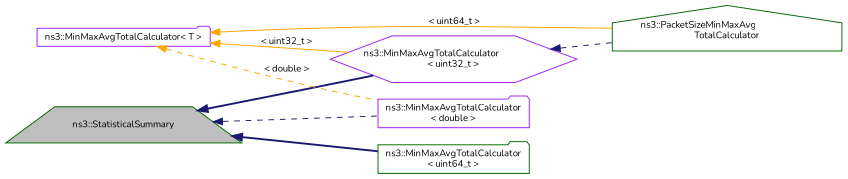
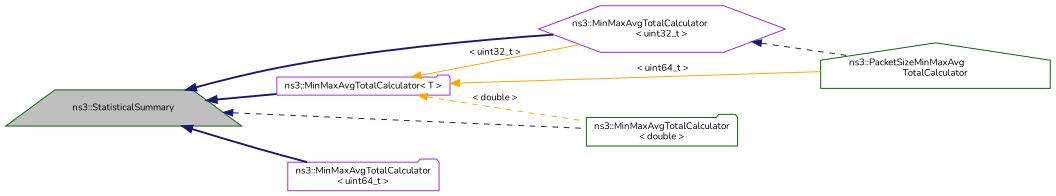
  digraph {
    fontname=Nunito
    rankdir=LR
    node [color=darkgreen fillcolor=white fontname=Nunito fontsize=10 shape=folder style=filled]
    edge [color=midnightblue dir=back fontname=Nunito fontsize=10 labelfontname=Helvetica labelfontsize=10 style=bold]
    n1 [fillcolor=grey75 fontcolor=black height=0.2 label="ns3::StatisticalSummary" shape=trapezium width=0.4]
    n2 [color=purple height=0.2 label="ns3::MinMaxAvgTotalCalculator\l\< uint32_t \>" shape=hexagon width=0.4]
-   n3 [color=purple height=0.2 label="ns3::MinMaxAvgTotalCalculator\l\< double \>" width=0.4]
-   n4 [height=0.2 label="ns3::MinMaxAvgTotalCalculator\l\< uint64_t \>" width=0.4]
+   n3 [height=0.2 label="ns3::MinMaxAvgTotalCalculator\l\< double \>" width=0.4]
+   n4 [color=purple height=0.2 label="ns3::MinMaxAvgTotalCalculator\l\< uint64_t \>" width=0.4]
    n5 [color=purple height=0.2 label="ns3::MinMaxAvgTotalCalculator\< T \>" width=0.4]
    n6 [height=0.2 label="ns3::PacketSizeMinMaxAvg\lTotalCalculator" shape=house width=0.4]
    n1 -> n2
    n1 -> n3 [style=dashed]
    n1 -> n4
+   n1 -> n5
    n2 -> n6 [style=dashed]
    n5 -> n2 [color=orange label=" \< uint32_t \>" style=solid]
    n5 -> n3 [color=orange label=" \< double \>" style=dashed]
    n5 -> n6 [color=orange label=" \< uint64_t \>" style=solid]
  }
